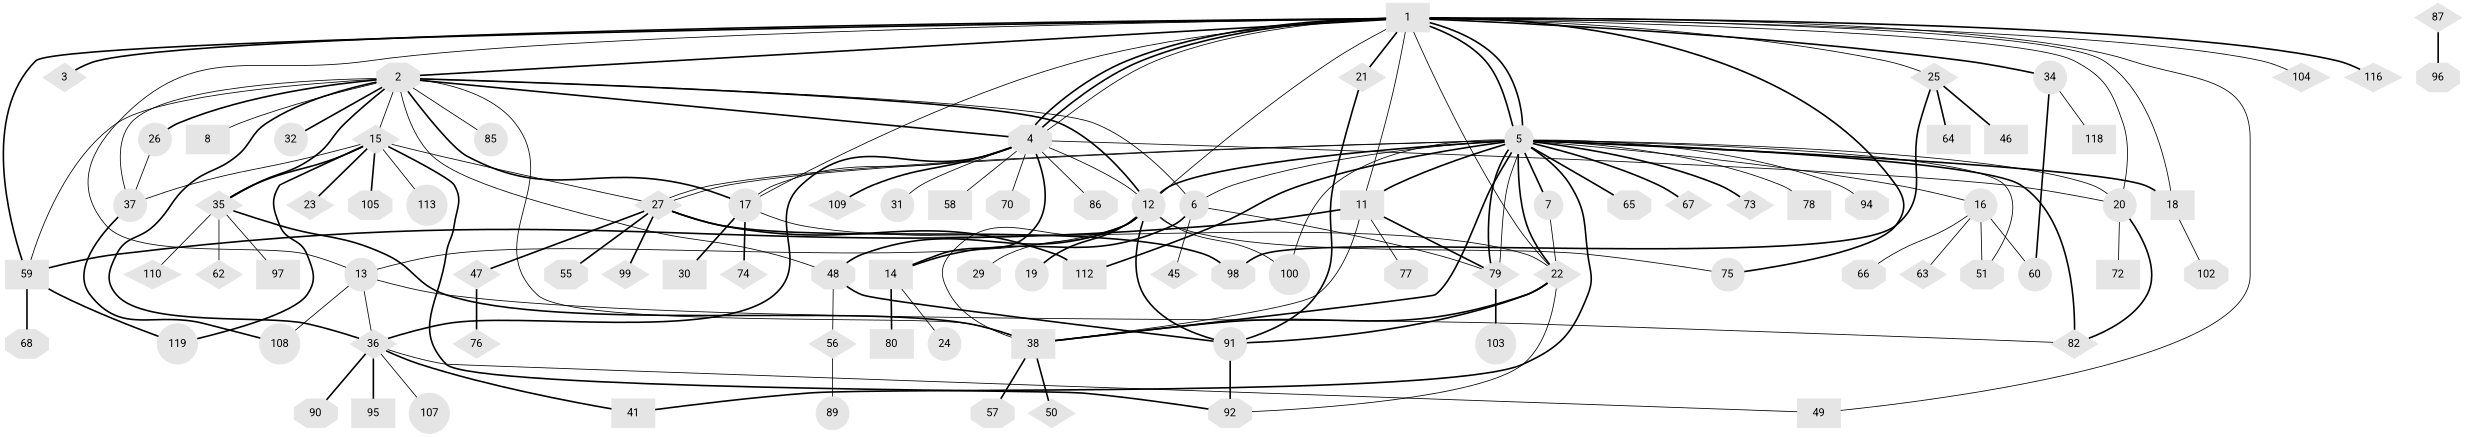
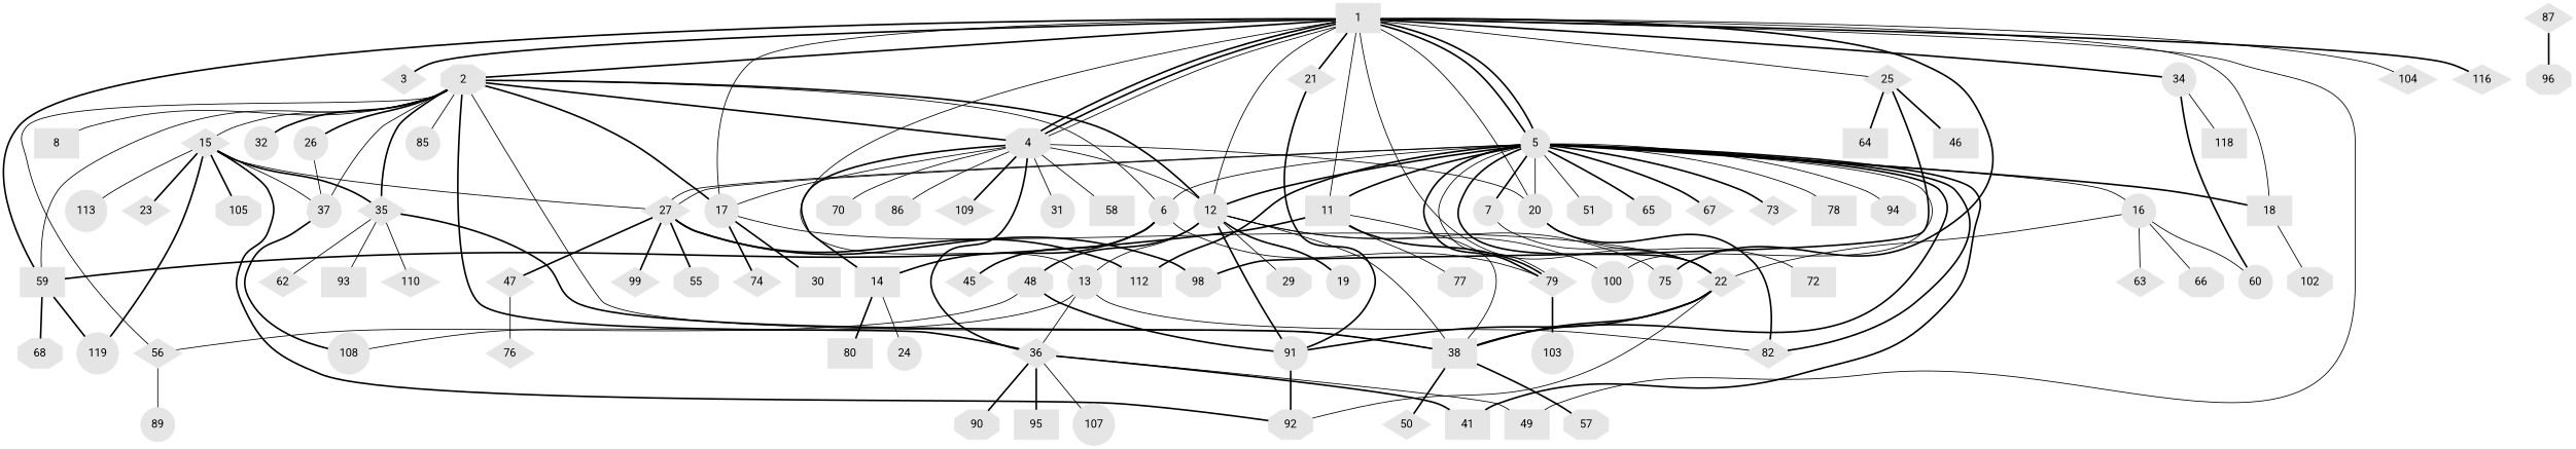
  graph {
    fontname=Roboto
    node [color=gray90 fontname=Roboto shape=diamond style=filled]
    edge [fontname=Roboto style=bold]
    1 [shape=box super="+28"]
    2 [shape=octagon super="+43"]
    3
    4 [shape=octagon super="+10"]
    5 [shape=circle super="+9"]
    11 [shape=box super="+33"]
    12 [shape=circle super="+95"]
    13 [shape=circle super="+81"]
    17 [shape=circle super="+91"]
    18 [shape=box super="+44"]
    20 [shape=circle super="+52"]
    21 [super="+111"]
    22 [super="+39"]
    25 [super="+101"]
    34 [shape=circle]
    49 [shape=box]
    59 [shape=box super="+71"]
    75 [shape=circle]
    104
    116
    6 [shape=circle]
    8 [shape=box]
    15 [super="+84"]
    26 [shape=circle super="+69"]
    32 [shape=circle]
    35 [super="+53"]
    36 [super="+42"]
    37 [shape=circle]
    38 [shape=box super="+106"]
    48 [shape=octagon super="+88"]
    85 [shape=circle]
    14 [shape=box super="+40"]
    31 [shape=circle]
    58 [shape=box]
    70 [shape=octagon]
    86 [shape=octagon]
    109
    79
    7 [shape=circle]
    16 [shape=circle super="+114"]
    27 [super="+54"]
    41 [shape=box super="+115"]
    51 [shape=octagon]
    65 [shape=octagon]
    67
    73
    78 [shape=box]
    82
    94 [shape=octagon]
    100 [shape=circle]
    112 [shape=box]
    77 [shape=octagon]
    19 [shape=circle]
    29 [shape=octagon]
    n55 [label=91 shape=circle super="+117"]
    108 [shape=circle]
    30 [shape=box]
    74
    102 [shape=octagon]
    72 [shape=box]
    92 [shape=octagon]
    46 [shape=box]
    64 [shape=box]
    98 [shape=octagon]
    60 [shape=circle]
    118 [shape=box]
    119 [shape=circle]
    68 [shape=octagon]
    45
    23
    105 [shape=octagon]
    113 [shape=circle]
    62
-   97 [shape=box]
+   97 [shape=box label=93]
    110
    90 [shape=octagon]
    n77 [label=95 shape=box]
    107 [shape=circle]
    50
    57 [shape=octagon]
    56 [super="+83"]
    103 [shape=circle]
    24 [shape=circle]
    80 [shape=box]
    63
    66 [shape=octagon]
    47
    55 [shape=octagon]
    99
    96 [shape=octagon]
    87
    76
    89 [shape=circle]
    1 -- 2
    1 -- 3
    1 -- 4
    1 -- 4
    1 -- 4 [style=solid]
    1 -- 5
    1 -- 5
    1 -- 11 [style=solid]
    1 -- 12 [style=solid]
    1 -- 13 [style=solid]
    1 -- 17 [style=solid]
    1 -- 18 [style=solid]
    1 -- 20 [style=solid]
    1 -- 21 [weight=2]
    1 -- 22 [style=solid]
    1 -- 25 [style=solid]
    1 -- 34
    1 -- 49 [style=solid]
    1 -- 59
    1 -- 75
    1 -- 104 [style=solid]
    1 -- 116
    2 -- 4
    2 -- 12 [weight=2]
    2 -- 17
    2 -- 59 [style=solid]
    2 -- 6 [style=solid]
    2 -- 8 [style=solid]
    2 -- 15 [style=solid]
    2 -- 26
    2 -- 32
    2 -- 35
    2 -- 36 [weight=2]
    2 -- 37 [style=solid]
    2 -- 38 [style=solid]
-   2 -- 48 [style=solid]
+   2 -- 56 [style=solid]
    2 -- 85 [style=solid]
    4 -- 12 [style=solid]
    4 -- 17 [style=solid]
    4 -- 20 [style=solid]
    4 -- 36
    4 -- 14
    4 -- 31 [style=solid]
    4 -- 58 [style=solid]
    4 -- 70 [style=solid]
    4 -- 86 [style=solid]
    4 -- 109
    5 -- 11
    5 -- 12
    5 -- 18
    5 -- 20 [style=solid]
    5 -- 22
    5 -- 6 [style=solid]
    5 -- 38
    5 -- 79
    5 -- 79 [style=solid]
    5 -- 7
    5 -- 16 [style=solid]
    5 -- 27 [style=solid]
    5 -- 27 [style=solid]
    5 -- 41
    5 -- 51 [style=solid]
    5 -- 65
    5 -- 67
    5 -- 73
    5 -- 78 [style=solid]
    5 -- 82
    5 -- 94 [style=solid]
    5 -- 100 [style=solid]
    5 -- 112
    11 -- 59
    11 -- 38 [style=solid]
    11 -- 79
    11 -- 77 [style=solid]
    12 -- 13 [style=solid]
    12 -- 75 [style=solid]
    12 -- 38 [style=solid]
    12 -- 48
    12 -- 100 [style=solid]
    12 -- 19
    12 -- 29 [style=solid]
    12 -- n55
    13 -- 36 [style=solid]
    13 -- 82 [style=solid]
    13 -- 108 [style=solid]
    17 -- 22 [style=solid]
    17 -- 30
    17 -- 74
    18 -- 102 [style=solid]
    20 -- 82
    20 -- 72 [style=solid]
    21 -- n55
    22 -- 38
    22 -- n55
    22 -- 92 [style=solid]
    25 -- 46
    25 -- 64
    25 -- 98
    34 -- 60
    34 -- 118 [style=solid]
    59 -- 119
    59 -- 68
    6 -- 14
    6 -- 79 [style=solid]
-   6 -- 45 [style=solid]
+   6 -- 45
    15 -- 35
    15 -- 37 [style=solid]
    15 -- 27 [style=solid]
    15 -- 92
    15 -- 119
    15 -- 23
    15 -- 105
    15 -- 113 [style=solid]
    26 -- 37 [style=solid]
    35 -- 38
    35 -- 62 [style=solid]
    35 -- 97 [style=solid]
    35 -- 110 [style=solid]
    36 -- 49 [style=solid]
    36 -- 41
    36 -- 90
    36 -- n77
    36 -- 107 [style=solid]
    37 -- 108
    38 -- 50
    38 -- 57
    48 -- n55
    48 -- 56 [style=solid weight=2]
    14 -- 24 [style=solid]
    14 -- 80
    79 -- 103
    7 -- 22 [style=solid]
-   16 -- 51 [style=solid]
+   16 -- 22 [style=solid]
    16 -- 60 [style=solid]
    16 -- 63 [style=solid]
    16 -- 66 [style=solid]
    27 -- 112
    27 -- 98
    27 -- 47
    27 -- 55
    27 -- 99
    n55 -- 92
    56 -- 89 [style=solid]
-   47 -- 76
+   47 -- 76 [style=solid]
    87 -- 96
  }
